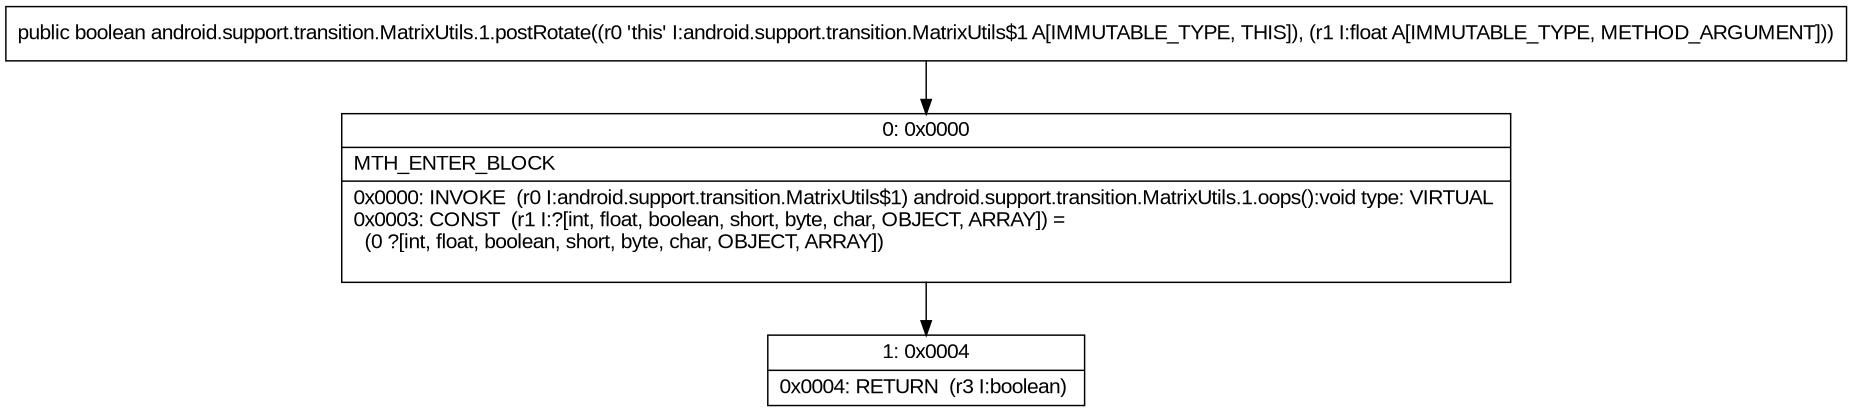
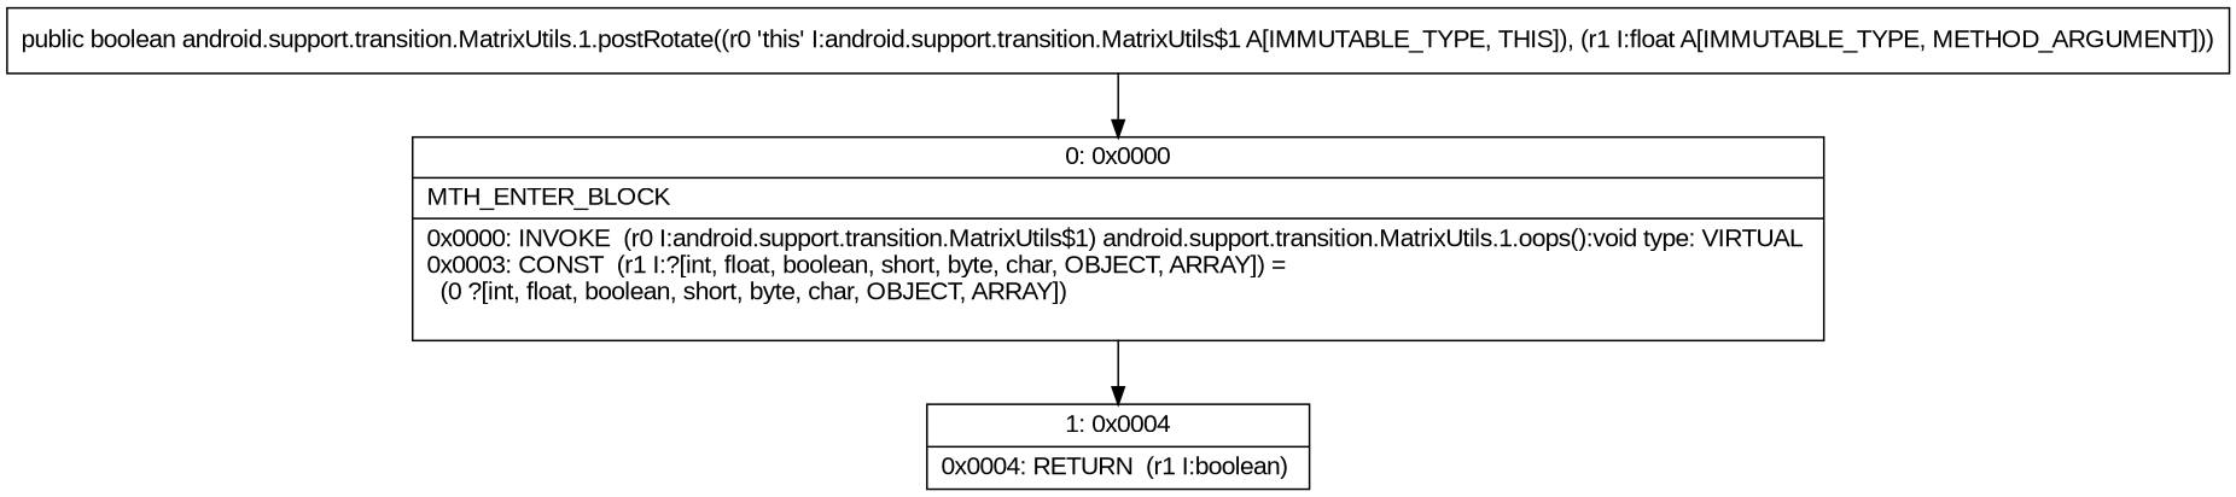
  digraph {
    fontname="Liberation Sans"
    node [shape=record fontname="Liberation Sans"]
    edge [fontname="Liberation Sans"]
    n1 [label="{0\:\ 0x0000|MTH_ENTER_BLOCK\l|0x0000: INVOKE  (r0 I:android.support.transition.MatrixUtils$1) android.support.transition.MatrixUtils.1.oops():void type: VIRTUAL \l0x0003: CONST  (r1 I:?[int, float, boolean, short, byte, char, OBJECT, ARRAY]) = \l  (0 ?[int, float, boolean, short, byte, char, OBJECT, ARRAY])\l \l}"]
-   n2 [label="{1\:\ 0x0004|0x0004: RETURN  (r3 I:boolean) \l}"]
+   n2 [label="{1\:\ 0x0004|0x0004: RETURN  (r1 I:boolean) \l}"]
    n3 [label="{public boolean android.support.transition.MatrixUtils.1.postRotate((r0 'this' I:android.support.transition.MatrixUtils$1 A[IMMUTABLE_TYPE, THIS]), (r1 I:float A[IMMUTABLE_TYPE, METHOD_ARGUMENT])) }"]
    n1 -> n2
    n3 -> n1
  }
